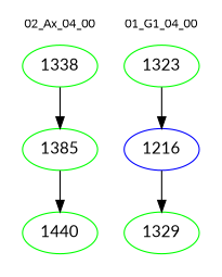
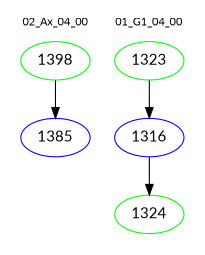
  digraph {
    fontname=Lato
    node [color=green fontname=Lato]
    edge [color=black fontname=Lato]
-   n1 [label=1385]
-   n2 [label=1338]
-   n3 [label=1440]
-   n4 [color=blue label=1216]
-   n5 [label=1329]
+   n1 [color=blue label=1385]
+   n2 [label=1398]
+   n4 [color=blue label=1316]
+   n5 [label=1324]
    n6 [label=1323]
    subgraph cluster_1 {
      color=white
      fontsize=10
      label="02_Ax_04_00"
      n1
      n2
-     n3
    }
    subgraph cluster_2 {
      color=white
      fontsize=10
      label="01_G1_04_00"
      n4
      n5
      n6
    }
-   n1 -> n3
    n2 -> n1
    n4 -> n5
    n6 -> n4
  }
